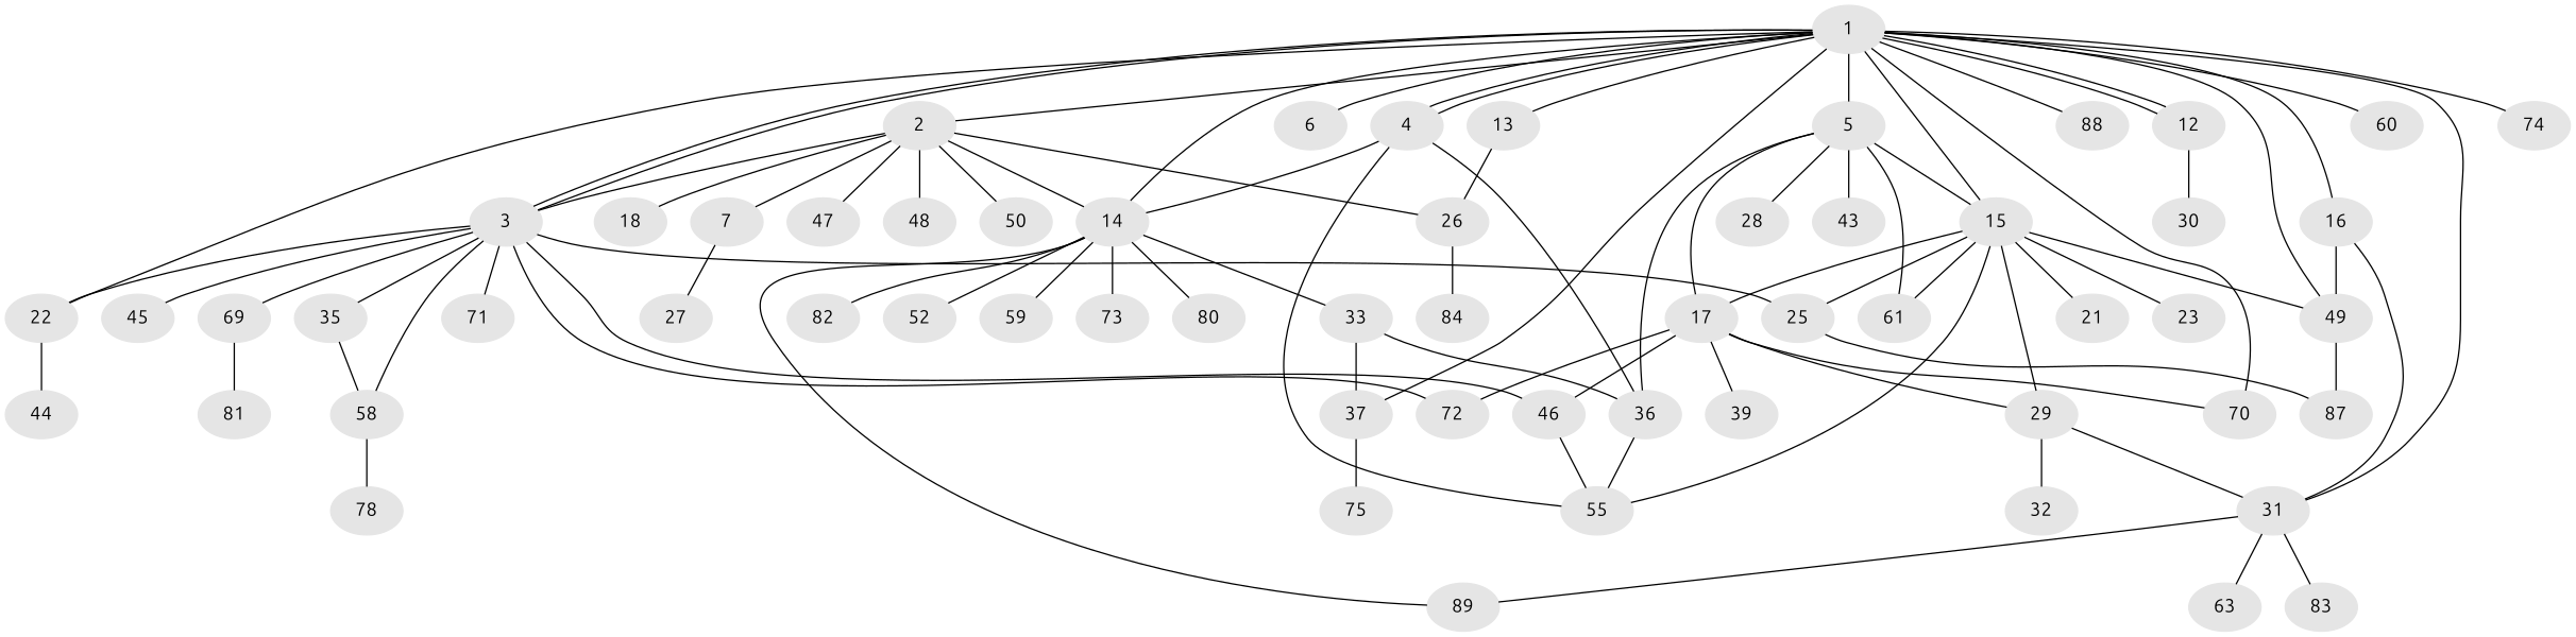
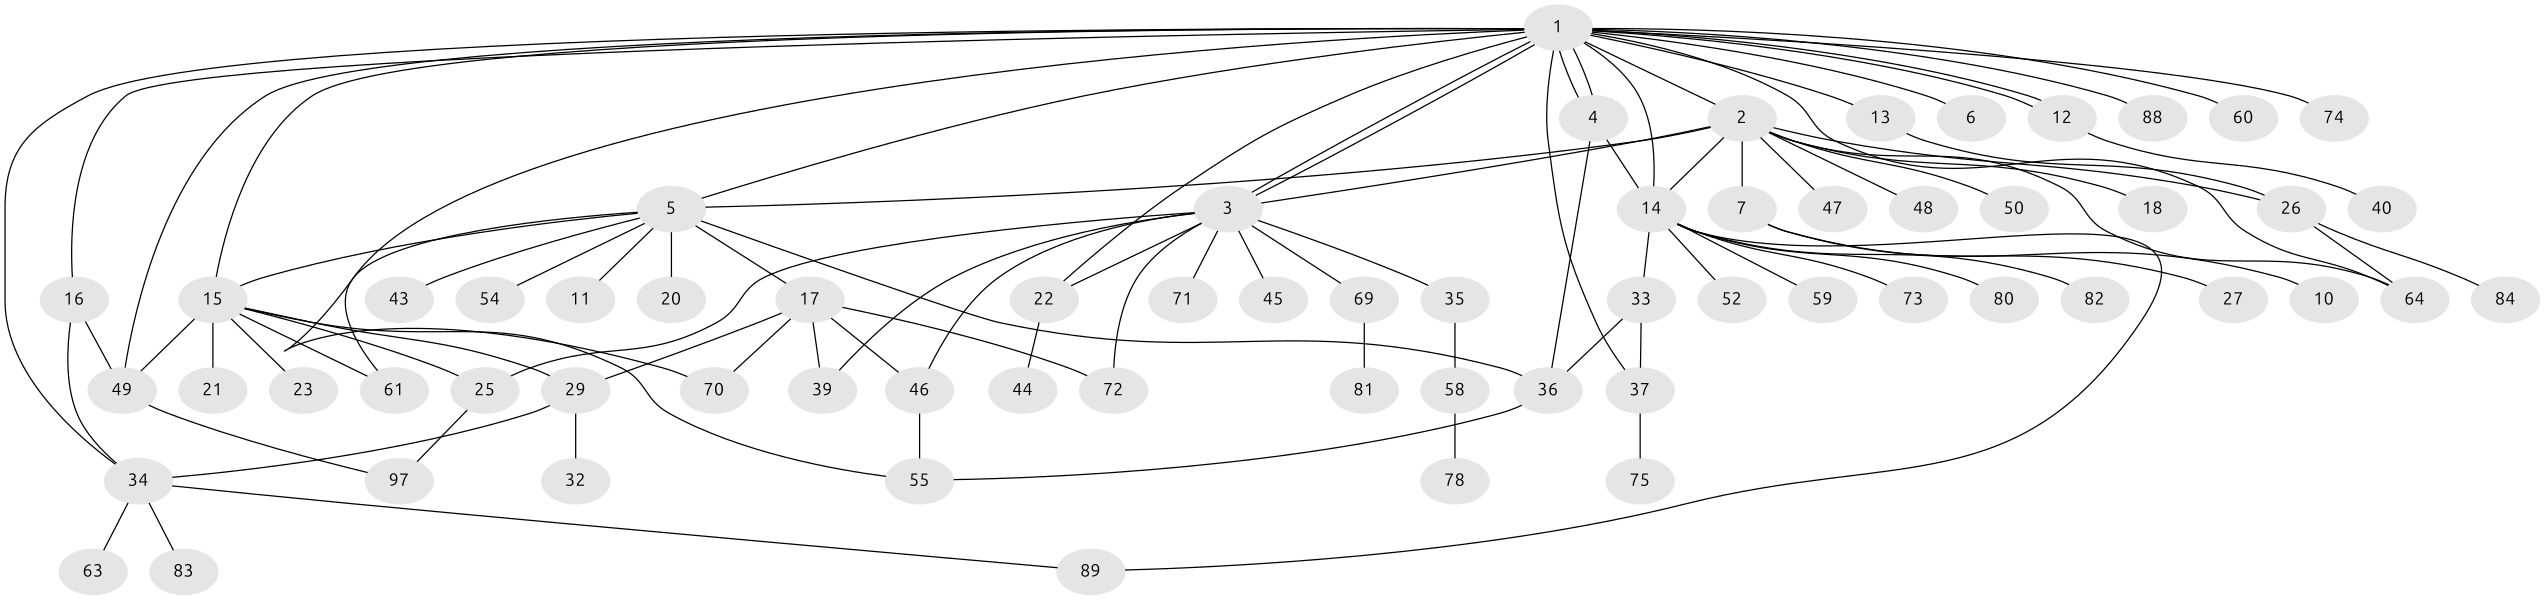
  graph {
    fontname=Ubuntu
    node [color=gray90 fontname=Ubuntu style=filled]
    edge [fontname=Ubuntu]
    1 [super="+40"]
    2 [super="+90"]
    3 [super="+65"]
    4 [super="+41"]
    5 [super="+8"]
    6
    12 [super="+38"]
    13 [super="+53"]
    14 [super="+19"]
    15 [super="+62"]
    16
    22
    n13 [label=88]
-   34 [super="+85" label=31]
+   34 [super="+85"]
    37 [super="+77"]
    49 [super="+51"]
    60
+   64 [super="+66"]
    70
    74
    7 [super="+31"]
    18
    26 [super="+86"]
    47
    48
    50
    25 [super="+56"]
    35 [super="+91"]
    39 [super="+42"]
    45
    46
    69
    71
    72 [super="+76"]
    36
    55 [super="+67"]
+   11
    17 [super="+24"]
-   20 [label=28]
+   20
    43
+   54
    61
-   30
+   30 [label=40]
    33 [super="+79"]
    52
    59
    73
    80
    82
    89
    21
    23
    29 [super="+57"]
    44
    63 [super="+88"]
    83
    75
-   87
+   87 [label=97]
+   10
    27
    84
    58 [super="+68"]
    81
    32
    78
    1 -- 2
    1 -- 3
    1 -- 3
    1 -- 4
    1 -- 4
    1 -- 5 [weight=2]
    1 -- 6
    1 -- 12
    1 -- 12
    1 -- 13
    1 -- 14
    1 -- 15
    1 -- 16
    1 -- 22
    1 -- n13
    1 -- 34
    1 -- 37
    1 -- 49
    1 -- 60
+   1 -- 64
    1 -- 70 [weight=2]
    1 -- 74
    2 -- 3
+   2 -- 5
    2 -- 14
+   2 -- 64
    2 -- 7
    2 -- 18
    2 -- 26
    2 -- 47
    2 -- 48
    2 -- 50
    3 -- 22
    3 -- 25
    3 -- 35
-   3 -- 58
+   3 -- 39
    3 -- 45
    3 -- 46
    3 -- 69
    3 -- 71
    3 -- 72
    4 -- 14
    4 -- 36
-   4 -- 55
    5 -- 15
    5 -- 36
+   5 -- 11
    5 -- 17
    5 -- 20
    5 -- 43
+   5 -- 54
    5 -- 61
    12 -- 30
    13 -- 26
    14 -- 33
    14 -- 52
    14 -- 59
    14 -- 73
    14 -- 80
    14 -- 82
    14 -- 89
    15 -- 49 [weight=2]
    15 -- 25 [weight=2]
    15 -- 55
-   15 -- 17
    15 -- 61
    15 -- 21
    15 -- 23
    15 -- 29
    16 -- 34
    16 -- 49
    22 -- 44
    34 -- 89
    34 -- 63
    34 -- 83
    37 -- 75
    49 -- 87
+   7 -- 10
    7 -- 27
+   26 -- 64
    26 -- 84
    25 -- 87
    35 -- 58
    46 -- 55
    69 -- 81
    36 -- 55
    17 -- 70
    17 -- 39
    17 -- 46
    17 -- 72
    17 -- 29
    33 -- 37
    33 -- 36
    29 -- 34
    29 -- 32
    58 -- 78
  }
